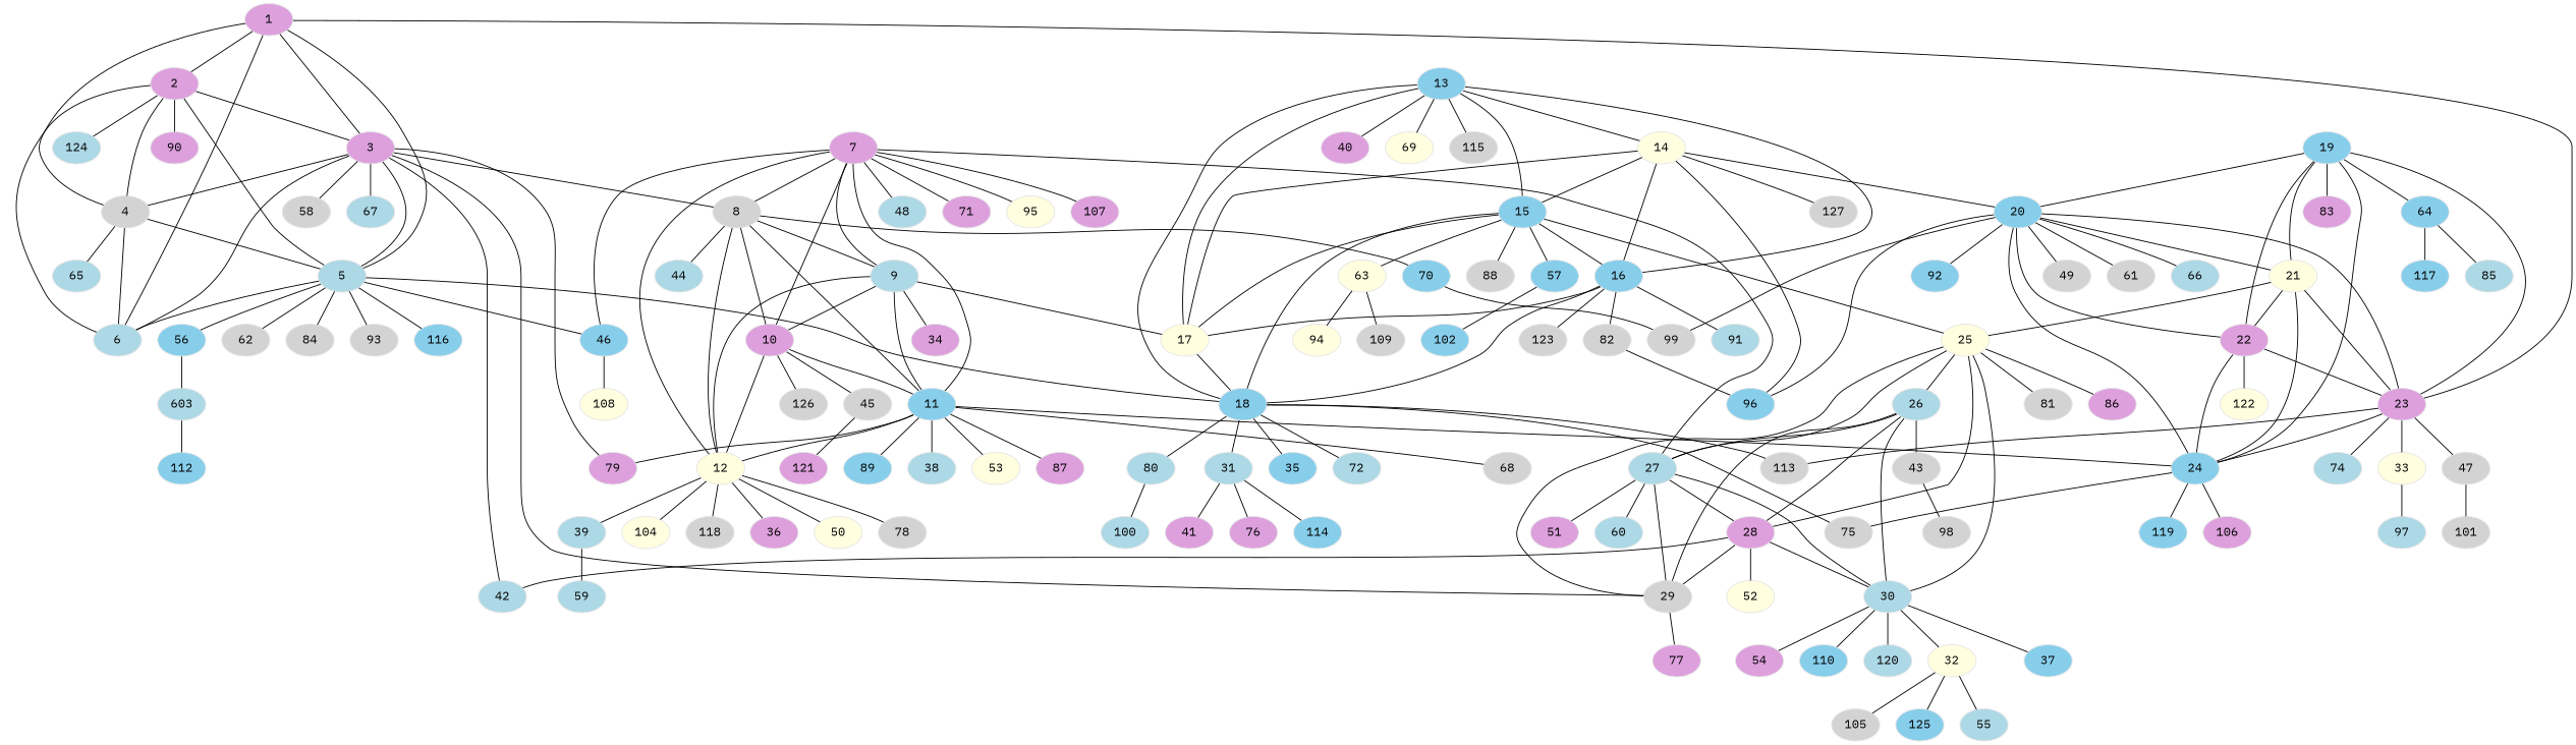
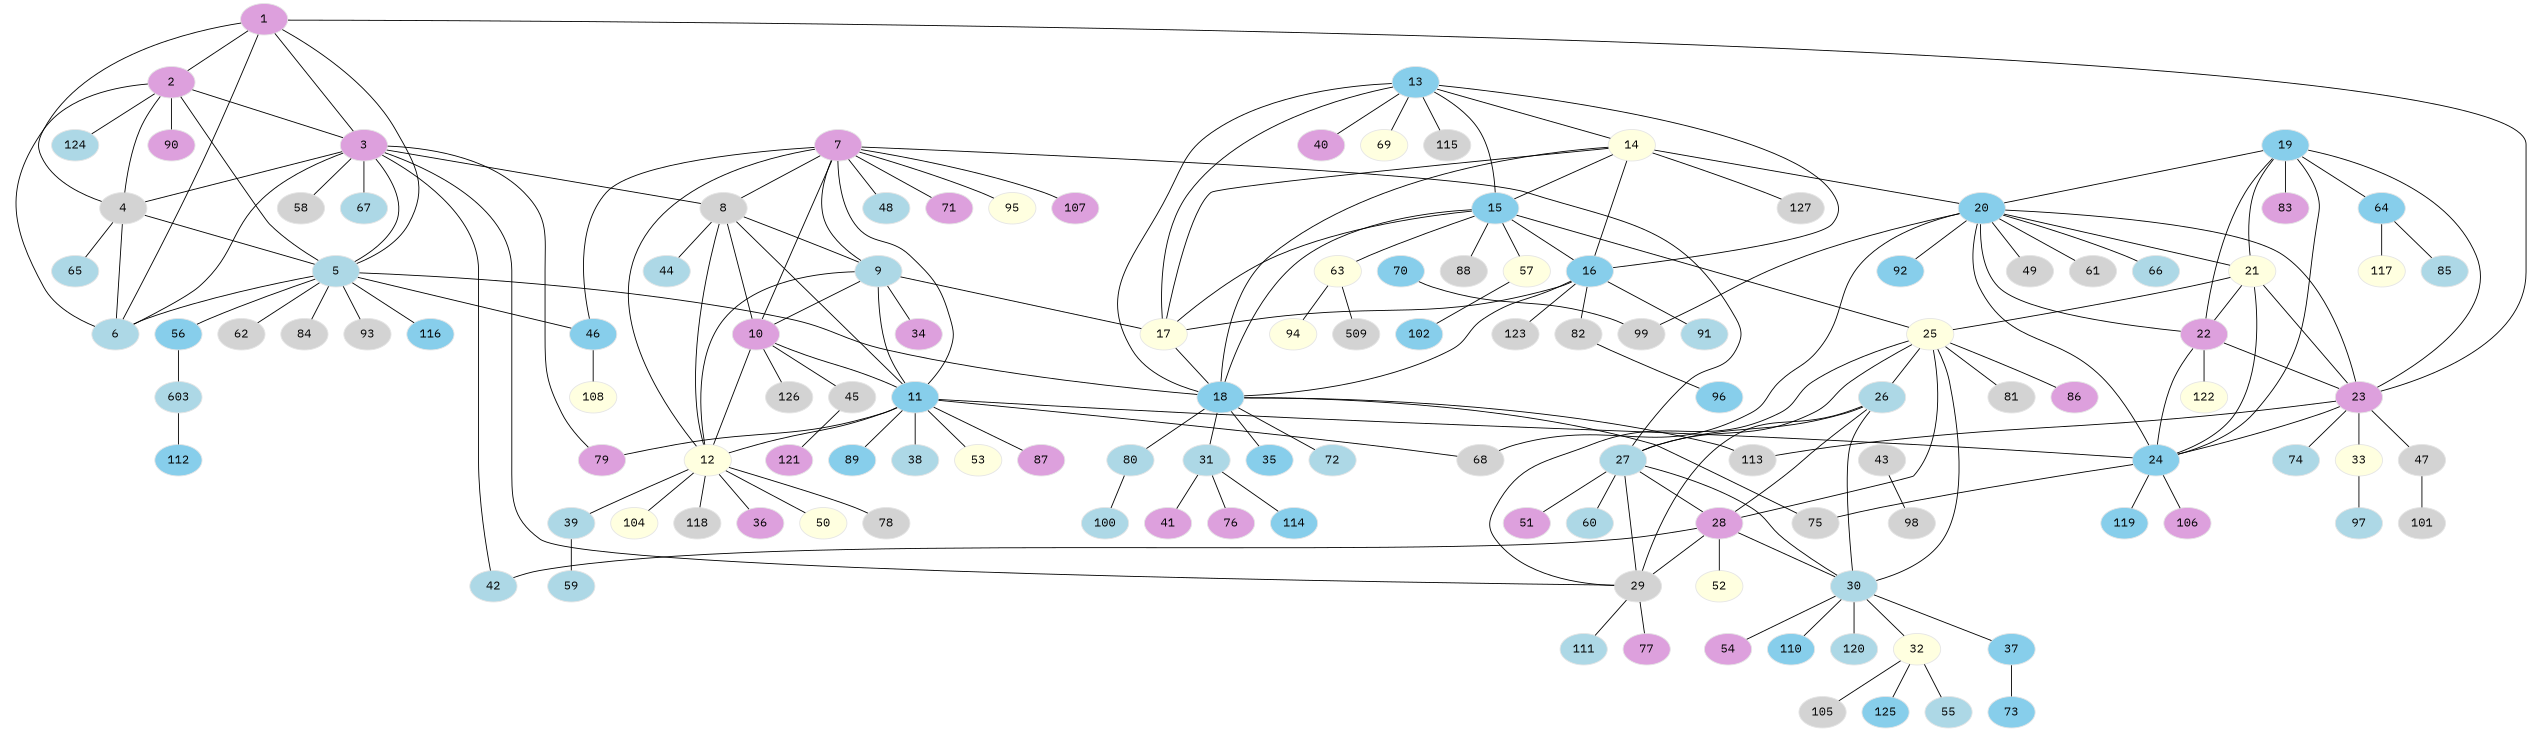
  graph {
    fontname="IBM Plex Mono"
    node [color=gray90 fillcolor=lightgrey fontname="IBM Plex Mono" style=filled]
    edge [fontname="IBM Plex Mono"]
    1 [fillcolor=plum]
    2 [fillcolor=plum]
    3 [fillcolor=plum]
    4
    5 [fillcolor=lightblue]
    6 [fillcolor=lightblue]
    23 [fillcolor=plum]
    90 [fillcolor=plum]
    124 [fillcolor=lightblue]
    8
    29
    42 [fillcolor=lightblue]
    58
    67 [fillcolor=lightblue]
    79 [fillcolor=plum]
    65 [fillcolor=lightblue]
    116 [fillcolor=skyblue]
    18 [fillcolor=skyblue]
    46 [fillcolor=skyblue]
    56 [fillcolor=skyblue]
    62
    84
    93
    24 [fillcolor=skyblue]
    113
    33 [fillcolor=lightyellow]
    47
    74 [fillcolor=lightblue]
    9 [fillcolor=lightblue]
    10 [fillcolor=plum]
    11 [fillcolor=skyblue]
    12 [fillcolor=lightyellow]
    44 [fillcolor=lightblue]
    70 [fillcolor=skyblue]
    77 [fillcolor=plum]
+   111 [fillcolor=lightblue]
    31 [fillcolor=lightblue]
    35 [fillcolor=skyblue]
    72 [fillcolor=lightblue]
    75
    80 [fillcolor=lightblue]
    108 [fillcolor=lightyellow]
    n43 [fillcolor=lightblue label=603]
    7 [fillcolor=plum]
    27 [fillcolor=lightblue]
    48 [fillcolor=lightblue]
    71 [fillcolor=plum]
    95 [fillcolor=lightyellow]
    107 [fillcolor=plum]
    17 [fillcolor=lightyellow]
    34 [fillcolor=plum]
    45
    126
    38 [fillcolor=lightblue]
    53 [fillcolor=lightyellow]
    68
    87 [fillcolor=plum]
    89 [fillcolor=skyblue]
    36 [fillcolor=plum]
    39 [fillcolor=lightblue]
    50 [fillcolor=lightyellow]
    78
    104 [fillcolor=lightyellow]
    118
    28 [fillcolor=plum]
    30 [fillcolor=lightblue]
    51 [fillcolor=plum]
    60 [fillcolor=lightblue]
    99
    121 [fillcolor=plum]
    106 [fillcolor=plum]
    119 [fillcolor=skyblue]
    59 [fillcolor=lightblue]
    13 [fillcolor=skyblue]
    14 [fillcolor=lightyellow]
    15 [fillcolor=skyblue]
    16 [fillcolor=skyblue]
    40 [fillcolor=plum]
    69 [fillcolor=lightyellow]
    115
    20 [fillcolor=skyblue]
    127
    25 [fillcolor=lightyellow]
-   57 [fillcolor=skyblue]
+   57 [fillcolor=lightyellow]
    63 [fillcolor=lightyellow]
    88
    82
    91 [fillcolor=lightblue]
    123
    21 [fillcolor=lightyellow]
    22 [fillcolor=plum]
    49
    61
    66 [fillcolor=lightblue]
    92 [fillcolor=skyblue]
    26 [fillcolor=lightblue]
    81
    86 [fillcolor=plum]
    102 [fillcolor=skyblue]
    94 [fillcolor=lightyellow]
-   109
+   109 [label=509]
    96 [fillcolor=skyblue]
    41 [fillcolor=plum]
    76 [fillcolor=plum]
    114 [fillcolor=skyblue]
    100 [fillcolor=lightblue]
    19 [fillcolor=skyblue]
    64 [fillcolor=skyblue]
    83 [fillcolor=plum]
    122 [fillcolor=lightyellow]
    85 [fillcolor=lightblue]
-   117 [fillcolor=skyblue]
+   117 [fillcolor=lightyellow]
    97 [fillcolor=lightblue]
    101
    43
    52 [fillcolor=lightyellow]
    32 [fillcolor=lightyellow]
    37 [fillcolor=skyblue]
    54 [fillcolor=plum]
    110 [fillcolor=skyblue]
    120 [fillcolor=lightblue]
    98
    55 [fillcolor=lightblue]
    105
    125 [fillcolor=skyblue]
+   73 [fillcolor=skyblue]
    112 [fillcolor=skyblue]
    1 -- 2
    1 -- 3
    1 -- 4
    1 -- 5
    1 -- 6
    1 -- 23
    2 -- 3
    2 -- 4
    2 -- 5
    2 -- 6
    2 -- 90
    2 -- 124
    3 -- 4
    3 -- 5
    3 -- 6
    3 -- 8
    3 -- 29
    3 -- 42
    3 -- 58
    3 -- 67
    3 -- 79
    4 -- 5
    4 -- 6
    4 -- 65
    5 -- 6
    5 -- 116
    5 -- 18
    5 -- 46
    5 -- 56
    5 -- 62
    5 -- 84
    5 -- 93
    23 -- 24
    23 -- 113
    23 -- 33
    23 -- 47
    23 -- 74
    8 -- 9
    8 -- 10
    8 -- 11
    8 -- 12
    8 -- 44
-   8 -- 70
    29 -- 77
+   29 -- 111
    18 -- 113
    18 -- 31
    18 -- 35
    18 -- 72
    18 -- 75
    18 -- 80
    46 -- 108
    56 -- n43
    24 -- 75
    24 -- 106
    24 -- 119
    33 -- 97
    47 -- 101
    9 -- 10
    9 -- 11
    9 -- 12
    9 -- 17
    9 -- 34
    10 -- 11
    10 -- 12
    10 -- 45
    10 -- 126
    11 -- 79
    11 -- 24
    11 -- 12
    11 -- 38
    11 -- 53
    11 -- 68
    11 -- 87
    11 -- 89
    12 -- 36
    12 -- 39
    12 -- 50
    12 -- 78
    12 -- 104
    12 -- 118
    70 -- 99
    31 -- 41
    31 -- 76
    31 -- 114
    80 -- 100
    n43 -- 112
    7 -- 8
    7 -- 46
    7 -- 9
    7 -- 10
    7 -- 11
    7 -- 12
    7 -- 27
    7 -- 48
    7 -- 71
    7 -- 95
    7 -- 107
    27 -- 29
    27 -- 28
    27 -- 30
    27 -- 51
    27 -- 60
    17 -- 18
    45 -- 121
    39 -- 59
    28 -- 29
    28 -- 42
    28 -- 30
    28 -- 52
    30 -- 32
    30 -- 37
    30 -- 54
    30 -- 110
    30 -- 120
    13 -- 18
    13 -- 17
    13 -- 14
    13 -- 15
    13 -- 16
    13 -- 40
    13 -- 69
    13 -- 115
-   14 -- 96
+   14 -- 18
    14 -- 17
    14 -- 15
    14 -- 16
    14 -- 20
    14 -- 127
    15 -- 18
    15 -- 17
    15 -- 16
    15 -- 25
    15 -- 57
    15 -- 63
    15 -- 88
    16 -- 18
    16 -- 17
    16 -- 82
    16 -- 91
    16 -- 123
    20 -- 23
    20 -- 24
-   20 -- 96
+   20 -- 68
    20 -- 99
    20 -- 21
    20 -- 22
    20 -- 49
    20 -- 61
    20 -- 66
    20 -- 92
    25 -- 29
    25 -- 27
    25 -- 28
    25 -- 30
    25 -- 26
    25 -- 81
    25 -- 86
    57 -- 102
    63 -- 94
    63 -- 109
    82 -- 96
    21 -- 23
    21 -- 24
    21 -- 25
    21 -- 22
    22 -- 23
    22 -- 24
    22 -- 122
    26 -- 29
    26 -- 27
    26 -- 28
    26 -- 30
-   26 -- 43
    19 -- 23
    19 -- 24
    19 -- 20
    19 -- 21
    19 -- 22
    19 -- 64
    19 -- 83
    64 -- 85
    64 -- 117
    43 -- 98
    32 -- 55
    32 -- 105
    32 -- 125
+   37 -- 73
  }
